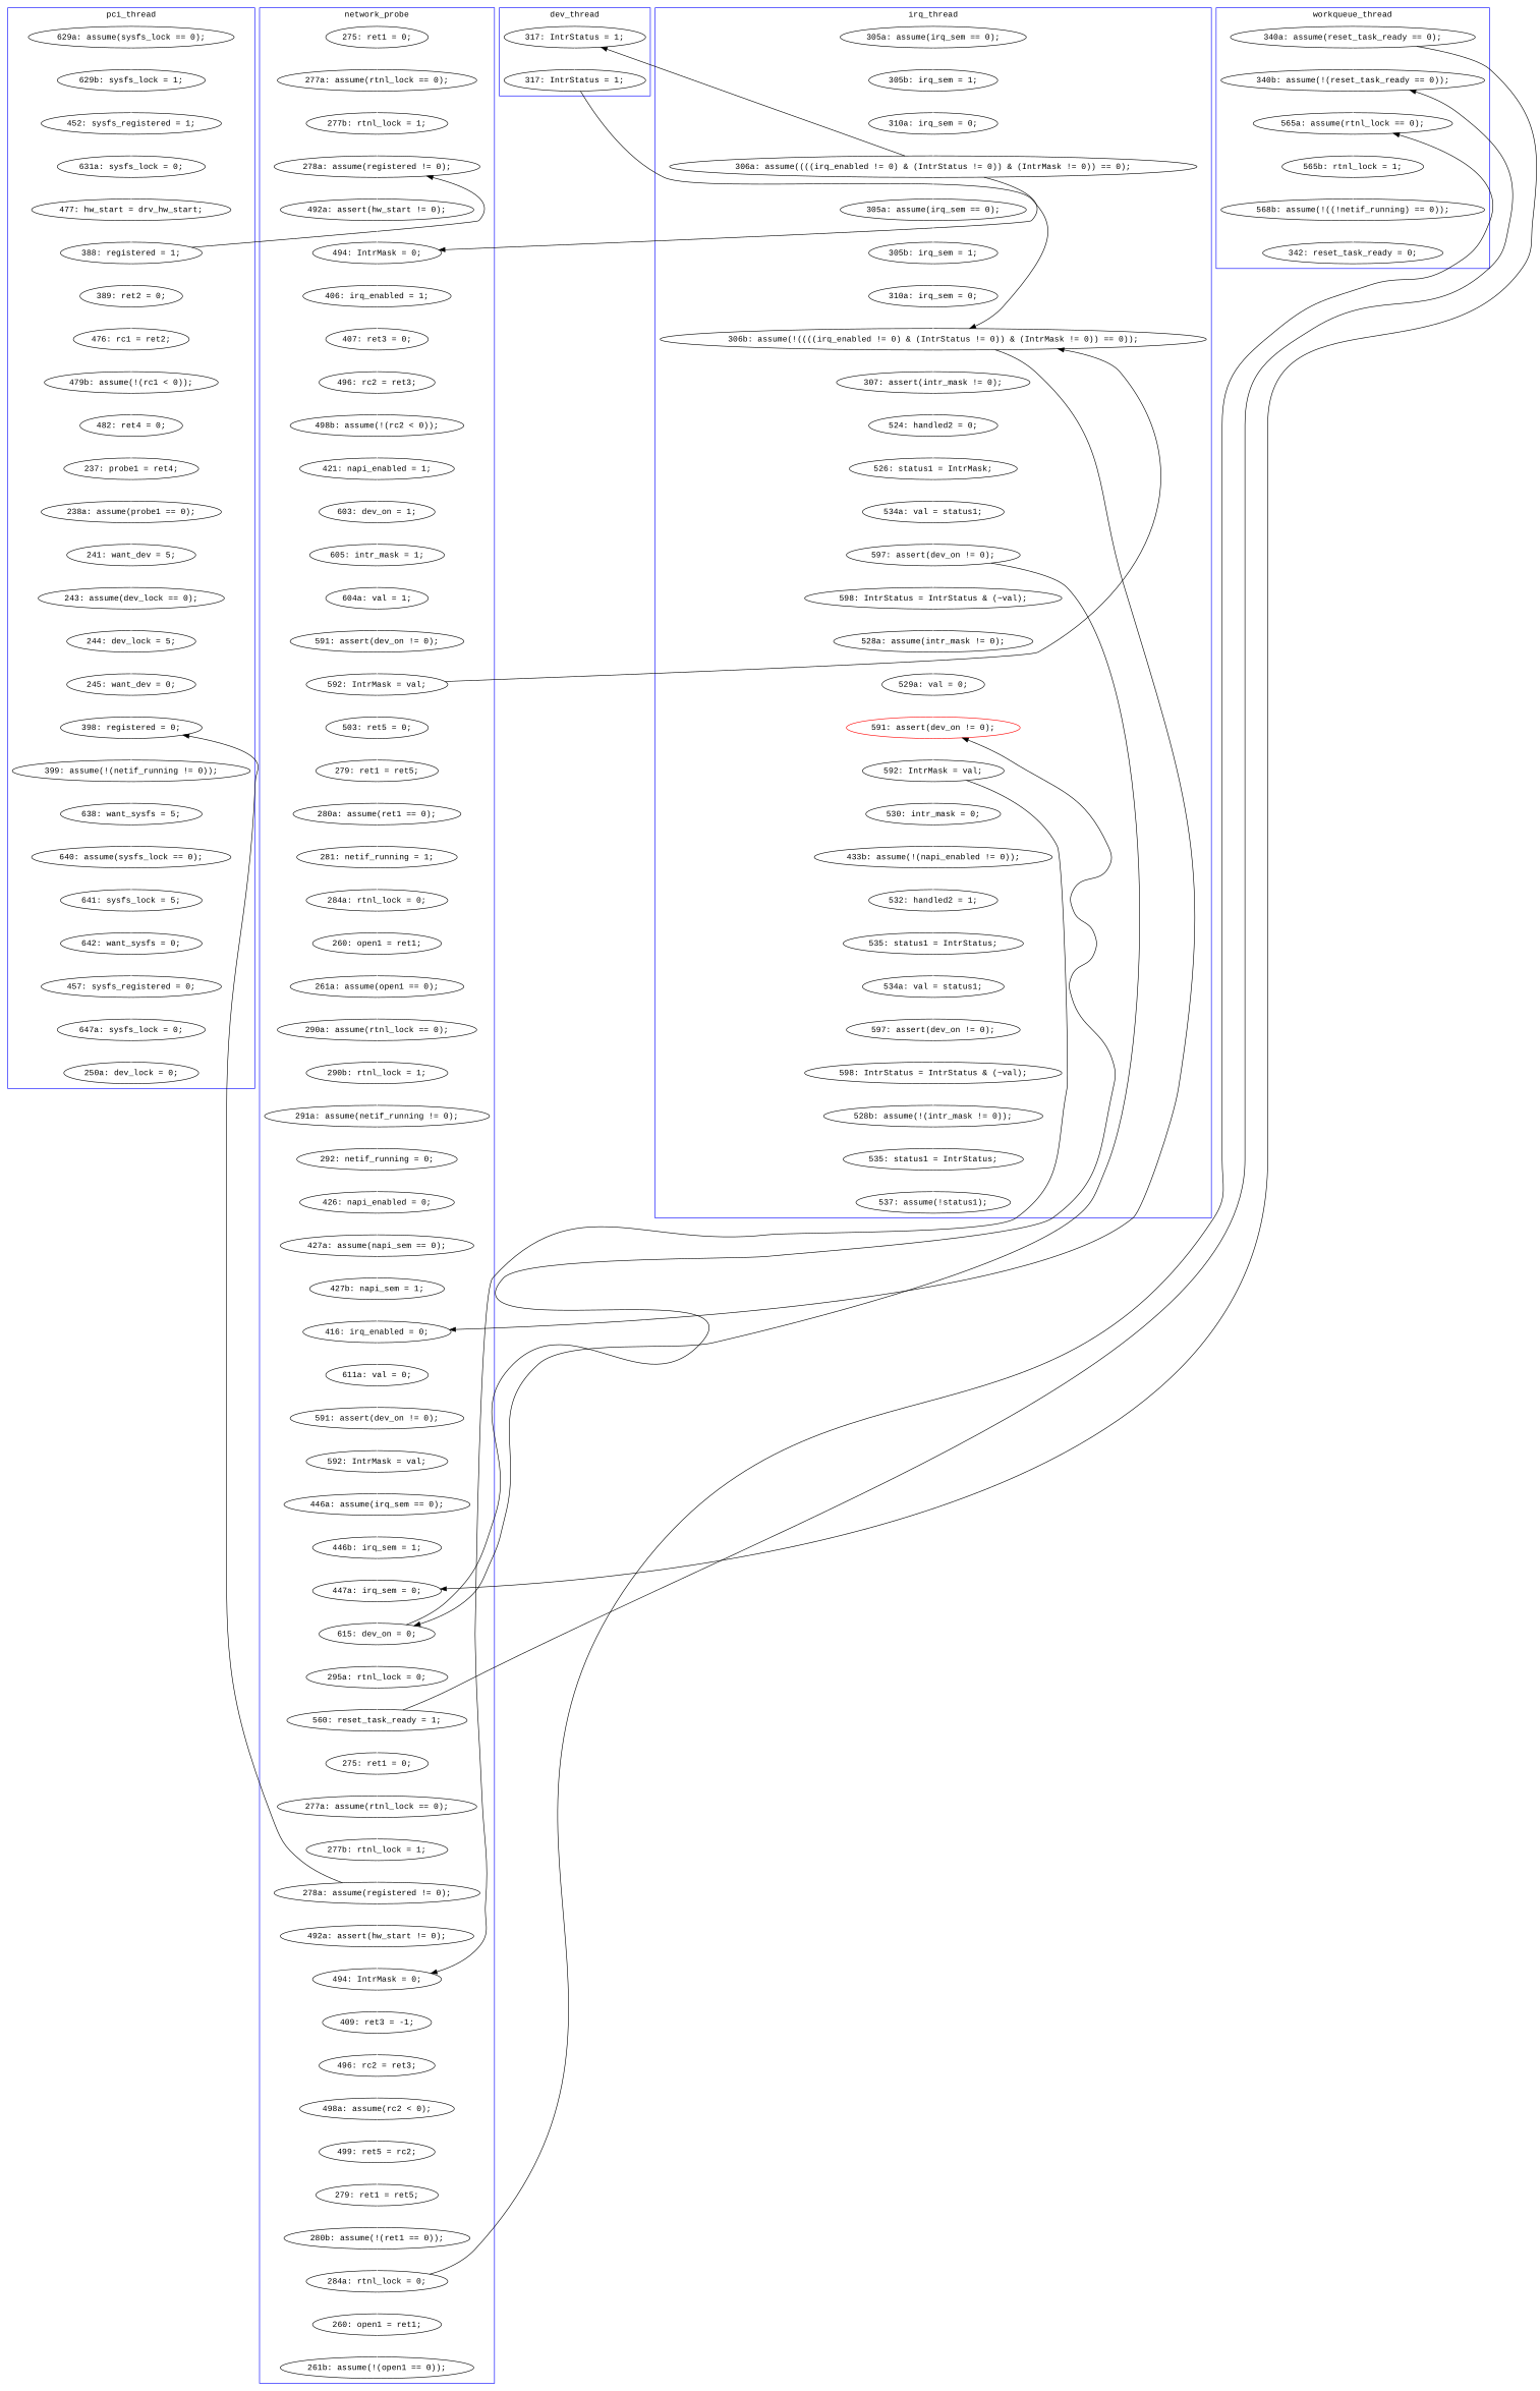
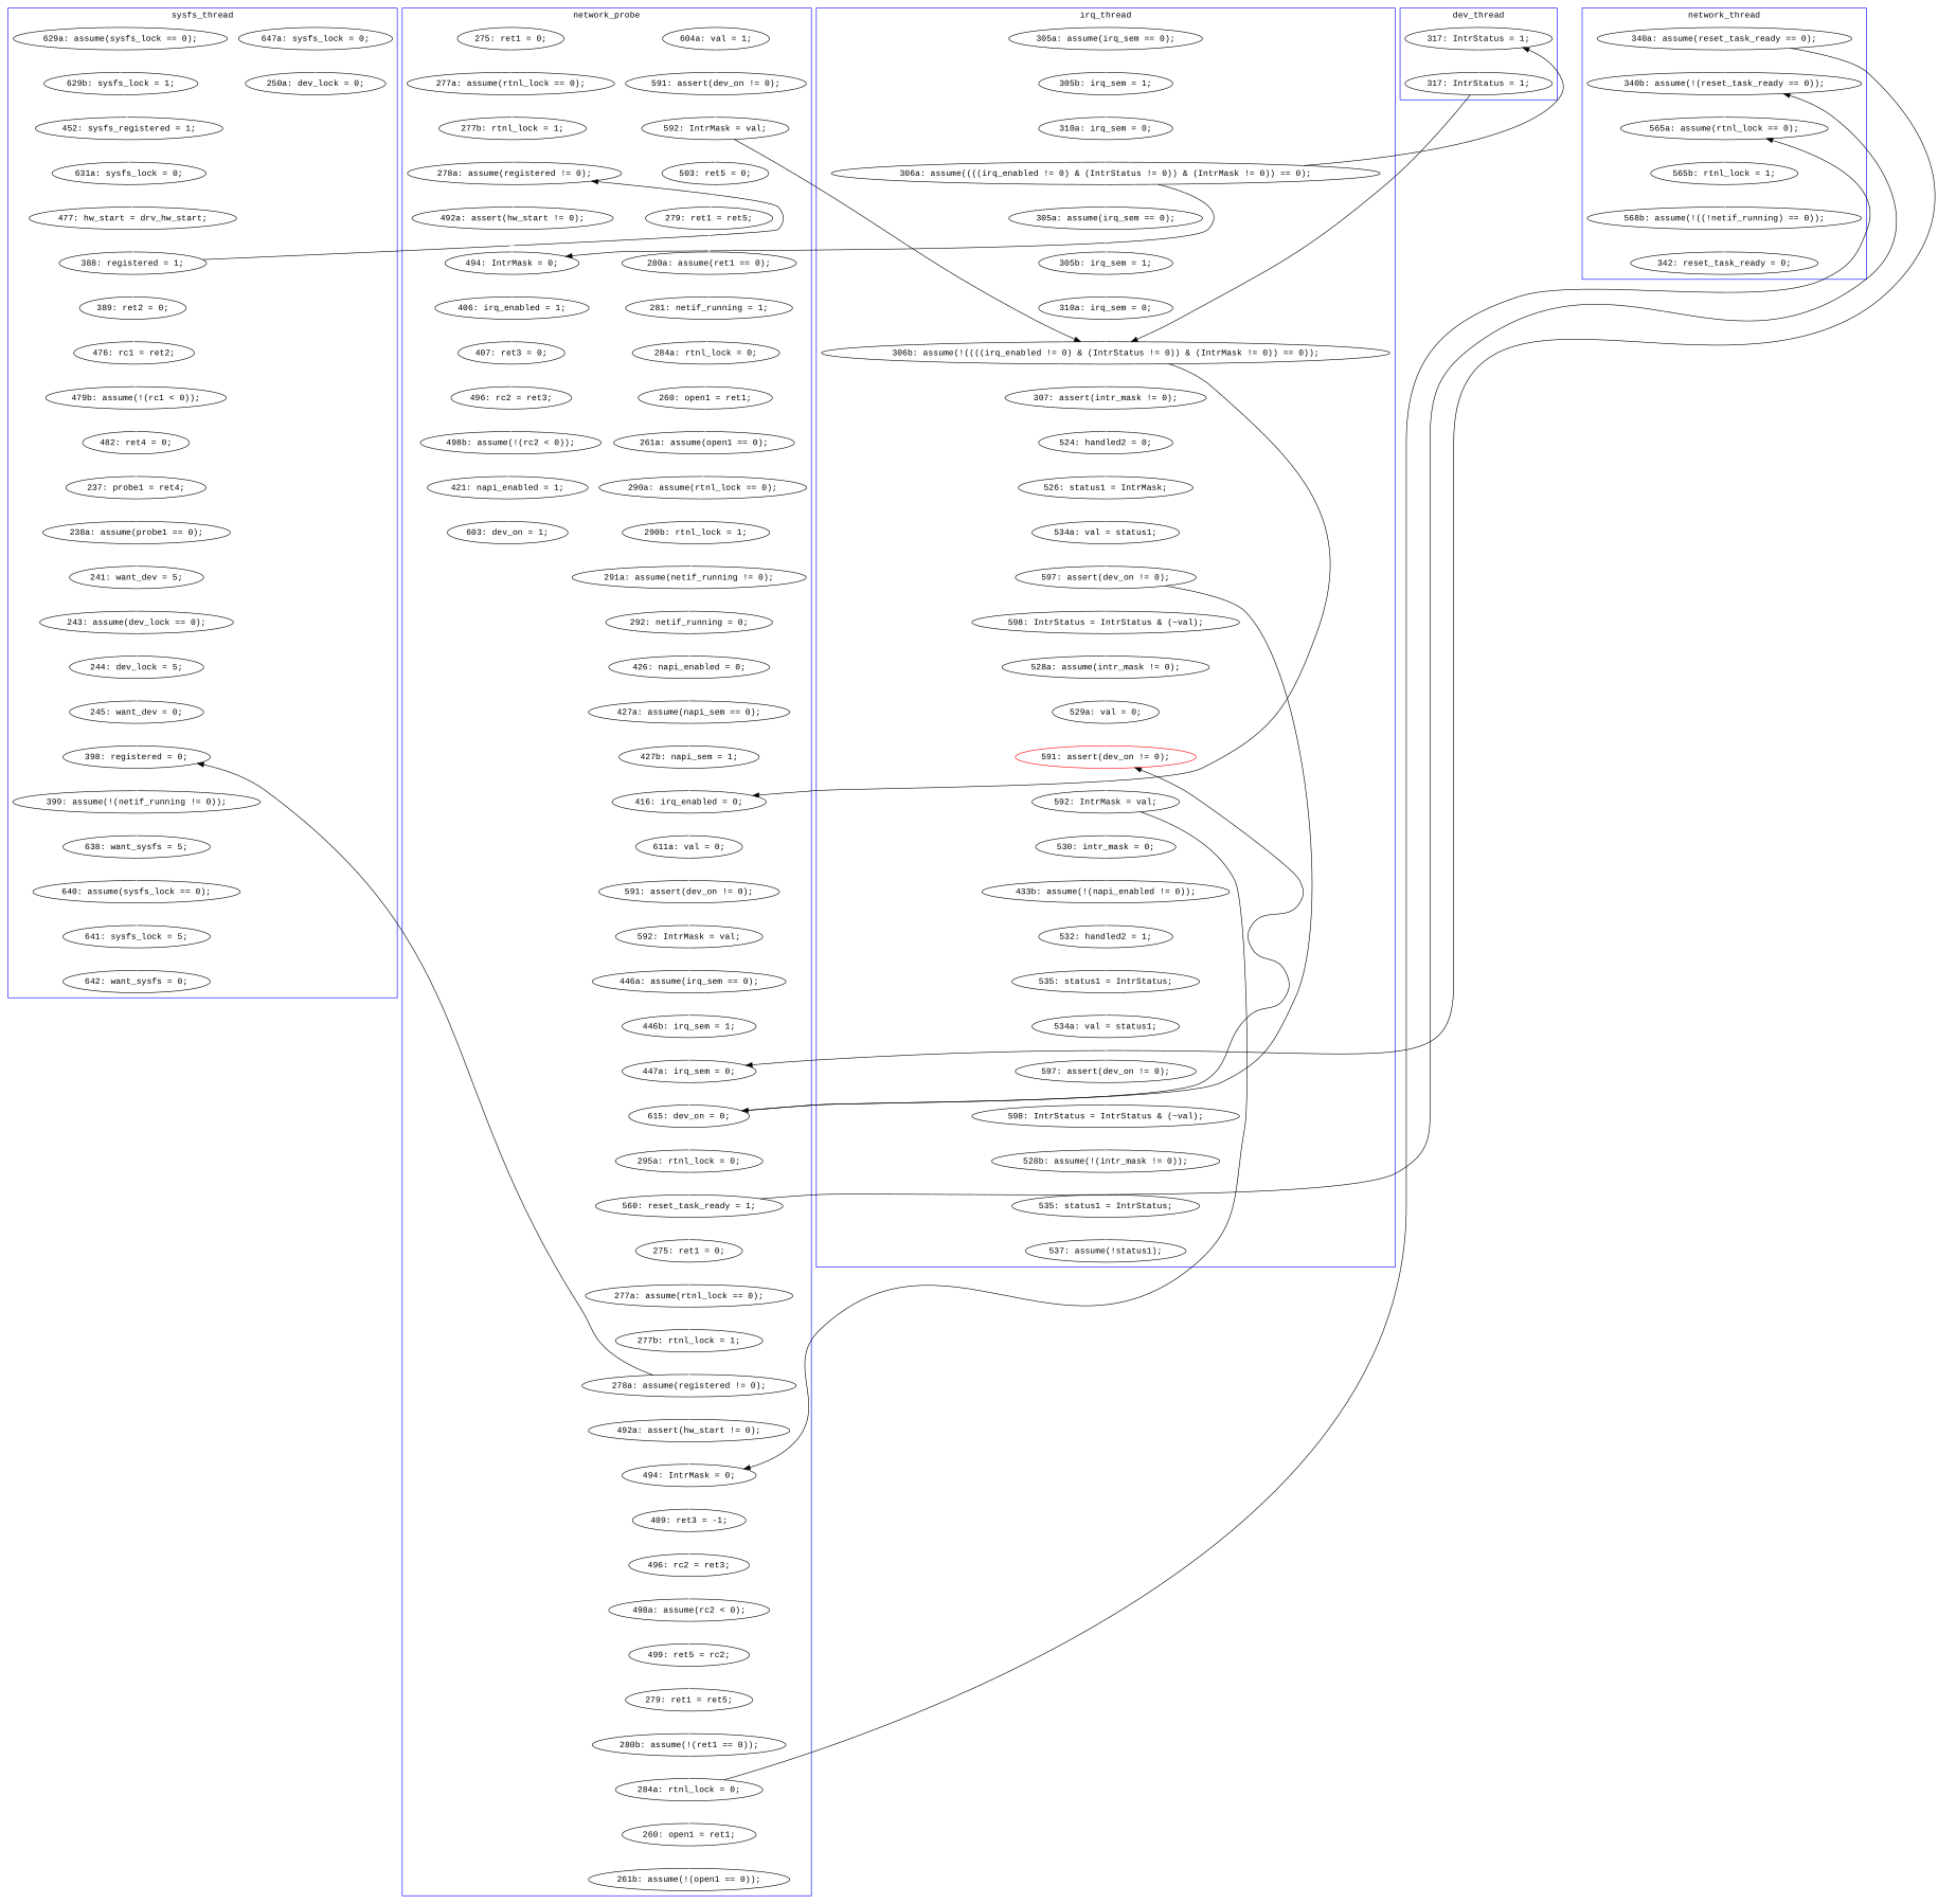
  digraph {
    fontname="Liberation Mono"
    node [fontname="Liberation Mono"]
    edge [color=white fontname="Liberation Mono" style=solid]
    n1 [label="565b: rtnl_lock = 1;"]
    n2 [label="568b: assume(!((!netif_running) == 0));"]
    n3 [label="340a: assume(reset_task_ready == 0);"]
    n4 [label="340b: assume(!(reset_task_ready == 0));"]
    n5 [label="565a: assume(rtnl_lock == 0);"]
    n6 [label="342: reset_task_ready = 0;"]
    n7 [label="317: IntrStatus = 1;"]
    n8 [label="317: IntrStatus = 1;"]
    n9 [label="241: want_dev = 5;"]
    n10 [label="243: assume(dev_lock == 0);"]
    n11 [label="647a: sysfs_lock = 0;"]
    n12 [label="250a: dev_lock = 0;"]
    n13 [label="482: ret4 = 0;"]
    n14 [label="237: probe1 = ret4;"]
    n15 [label="641: sysfs_lock = 5;"]
    n16 [label="642: want_sysfs = 0;"]
    n17 [label="244: dev_lock = 5;"]
    n18 [label="245: want_dev = 0;"]
    n19 [label="399: assume(!(netif_running != 0));"]
    n20 [label="638: want_sysfs = 5;"]
    n21 [label="398: registered = 0;"]
-   n22 [label="457: sysfs_registered = 0;"]
    n23 [label="238a: assume(probe1 == 0);"]
    n24 [label="388: registered = 1;"]
    n25 [label="640: assume(sysfs_lock == 0);"]
    n26 [label="389: ret2 = 0;"]
    n27 [label="629a: assume(sysfs_lock == 0);"]
    n28 [label="629b: sysfs_lock = 1;"]
    n29 [label="477: hw_start = drv_hw_start;"]
    n30 [label="479b: assume(!(rc1 < 0));"]
    n31 [label="631a: sysfs_lock = 0;"]
    n32 [label="452: sysfs_registered = 1;"]
    n33 [label="476: rc1 = ret2;"]
    n34 [label="528b: assume(!(intr_mask != 0));"]
    n35 [label="535: status1 = IntrStatus;"]
    n36 [label="530: intr_mask = 0;"]
    n37 [label="433b: assume(!(napi_enabled != 0));"]
    n38 [label="592: IntrMask = val;"]
    n39 [label="310a: irq_sem = 0;"]
    n40 [label="306a: assume((((irq_enabled != 0) & (IntrStatus != 0)) & (IntrMask != 0)) == 0);"]
    n41 [label="305a: assume(irq_sem == 0);"]
    n42 [label="305b: irq_sem = 1;"]
    n43 [label="306b: assume(!((((irq_enabled != 0) & (IntrStatus != 0)) & (IntrMask != 0)) == 0));"]
    n44 [label="310a: irq_sem = 0;"]
    n45 [label="598: IntrStatus = IntrStatus & (~val);"]
    n46 [label="528a: assume(intr_mask != 0);"]
    n47 [label="307: assert(intr_mask != 0);"]
    n48 [label="524: handled2 = 0;"]
    n49 [label="305a: assume(irq_sem == 0);"]
    n50 [label="305b: irq_sem = 1;"]
    n51 [label="598: IntrStatus = IntrStatus & (~val);"]
    n52 [label="597: assert(dev_on != 0);"]
    n53 [label="534a: val = status1;"]
    n54 [label="526: status1 = IntrMask;"]
    n55 [label="532: handled2 = 1;"]
    n56 [label="535: status1 = IntrStatus;"]
    n57 [color=red label="591: assert(dev_on != 0);"]
    n58 [label="529a: val = 0;"]
    n59 [label="534a: val = status1;"]
    n60 [label="537: assume(!status1);"]
    n61 [label="597: assert(dev_on != 0);"]
    n62 [label="427b: napi_sem = 1;"]
    n63 [label="416: irq_enabled = 0;"]
    n64 [label="277a: assume(rtnl_lock == 0);"]
    n65 [label="277b: rtnl_lock = 1;"]
    n66 [label="292: netif_running = 0;"]
    n67 [label="426: napi_enabled = 0;"]
    n68 [label="494: IntrMask = 0;"]
    n69 [label="498a: assume(rc2 < 0);"]
    n70 [label="499: ret5 = rc2;"]
    n71 [label="277a: assume(rtnl_lock == 0);"]
    n72 [label="277b: rtnl_lock = 1;"]
    n73 [label="427a: assume(napi_sem == 0);"]
    n74 [label="492a: assert(hw_start != 0);"]
    n75 [label="494: IntrMask = 0;"]
    n76 [label="290b: rtnl_lock = 1;"]
    n77 [label="291a: assume(netif_running != 0);"]
    n78 [label="278a: assume(registered != 0);"]
    n79 [label="492a: assert(hw_start != 0);"]
    n80 [label="604a: val = 1;"]
    n81 [label="591: assert(dev_on != 0);"]
    n82 [label="611a: val = 0;"]
    n83 [label="591: assert(dev_on != 0);"]
-   n84 [label="605: intr_mask = 1;"]
    n85 [label="496: rc2 = ret3;"]
    n86 [label="278a: assume(registered != 0);"]
    n87 [label="496: rc2 = ret3;"]
    n88 [label="498b: assume(!(rc2 < 0));"]
    n89 [label="290a: assume(rtnl_lock == 0);"]
    n90 [label="280b: assume(!(ret1 == 0));"]
    n91 [label="284a: rtnl_lock = 0;"]
    n92 [label="261a: assume(open1 == 0);"]
    n93 [label="260: open1 = ret1;"]
    n94 [label="592: IntrMask = val;"]
    n95 [label="275: ret1 = 0;"]
    n96 [label="503: ret5 = 0;"]
    n97 [label="615: dev_on = 0;"]
    n98 [label="409: ret3 = -1;"]
    n99 [label="279: ret1 = ret5;"]
    n100 [label="280a: assume(ret1 == 0);"]
    n101 [label="281: netif_running = 1;"]
    n102 [label="284a: rtnl_lock = 0;"]
    n103 [label="406: irq_enabled = 1;"]
    n104 [label="560: reset_task_ready = 1;"]
    n105 [label="279: ret1 = ret5;"]
    n106 [label="407: ret3 = 0;"]
    n107 [label="295a: rtnl_lock = 0;"]
    n108 [label="446a: assume(irq_sem == 0);"]
    n109 [label="446b: irq_sem = 1;"]
    n110 [label="421: napi_enabled = 1;"]
    n111 [label="603: dev_on = 1;"]
    n112 [label="592: IntrMask = val;"]
    n113 [label="260: open1 = ret1;"]
    n114 [label="275: ret1 = 0;"]
    n115 [label="447a: irq_sem = 0;"]
    n116 [label="261b: assume(!(open1 == 0));"]
    subgraph cluster_1 {
      color=blue
-     label=workqueue_thread
+     label=network_thread
      n1
      n2
      n3
      n4
      n5
      n6
    }
    subgraph cluster_2 {
      color=blue
      label=dev_thread
      n7
      n8
    }
    subgraph cluster_3 {
      color=blue
-     label=pci_thread
+     label=sysfs_thread
      n9
      n10
      n11
      n12
      n13
      n14
      n15
      n16
      n17
      n18
      n19
      n20
      n21
-     n22
      n23
      n24
      n25
      n26
      n27
      n28
      n29
      n30
      n31
      n32
      n33
    }
    subgraph cluster_4 {
      color=blue
      label=irq_thread
      n34
      n35
      n36
      n37
      n38
      n39
      n40
      n41
      n42
      n43
      n44
      n45
      n46
      n47
      n48
      n49
      n50
      n51
      n52
      n53
      n54
      n55
      n56
      n57
      n58
      n59
      n60
      n61
    }
    subgraph cluster_5 {
      color=blue
      label=network_probe
      n62
      n63
      n64
      n65
      n66
      n67
      n68
      n69
      n70
      n71
      n72
      n73
      n74
      n75
      n76
      n77
      n78
      n79
      n80
      n81
      n82
      n83
-     n84
      n85
      n86
      n87
      n88
      n89
      n90
      n91
      n92
      n93
      n94
      n95
      n96
      n97
      n98
      n99
      n100
      n101
      n102
      n103
      n104
      n105
      n106
      n107
      n108
      n109
      n110
      n111
      n112
      n113
      n114
      n115
      n116
    }
    n1 -> n2
    n2 -> n6
    n3 -> n4
    n3 -> n115 [color=black constraint=false]
    n4 -> n5
    n5 -> n1
    n7 -> n43 [color=black constraint=false]
    n8 -> n7
    n9 -> n10
    n10 -> n17
    n11 -> n12
    n13 -> n14
    n14 -> n23
    n15 -> n16
-   n16 -> n22
    n17 -> n18
    n18 -> n21
    n19 -> n20
    n20 -> n25
    n21 -> n19
-   n22 -> n11
    n23 -> n9
    n24 -> n26
    n24 -> n86 [color=black constraint=false]
    n25 -> n15
    n26 -> n33
    n27 -> n28
    n28 -> n32
    n29 -> n24
    n30 -> n13
    n31 -> n29
    n32 -> n31
    n33 -> n30
    n34 -> n35
    n35 -> n60
    n36 -> n37
    n37 -> n55
    n38 -> n36
    n38 -> n68 [color=black constraint=false]
    n39 -> n40
    n40 -> n8 [color=black constraint=false]
    n40 -> n49
    n40 -> n75 [color=black constraint=false]
    n41 -> n42
    n42 -> n39
    n43 -> n47
    n43 -> n63 [color=black constraint=false]
    n44 -> n43
    n45 -> n46
    n46 -> n58
    n47 -> n48
    n48 -> n54
    n49 -> n50
    n50 -> n44
    n51 -> n34
    n52 -> n45
    n52 -> n97 [color=black constraint=false]
    n53 -> n52
    n54 -> n53
    n55 -> n56
    n56 -> n59
    n57 -> n38
    n58 -> n57
    n59 -> n61
    n61 -> n51
    n62 -> n63
    n63 -> n82
    n64 -> n65
    n65 -> n86
    n66 -> n67
    n67 -> n73
    n68 -> n98
    n69 -> n70
    n70 -> n105
    n71 -> n72
    n72 -> n78
    n73 -> n62
    n74 -> n75
    n75 -> n103
    n76 -> n77
    n77 -> n66
    n78 -> n21 [color=black constraint=false]
    n78 -> n79
    n79 -> n68
    n80 -> n81
    n81 -> n94
    n82 -> n83
    n83 -> n112
-   n84 -> n80
    n85 -> n69
    n86 -> n74
    n87 -> n88
    n88 -> n110
    n89 -> n76
    n90 -> n91
    n91 -> n5 [color=black constraint=false]
    n91 -> n113
    n92 -> n89
    n93 -> n92
    n94 -> n43 [color=black constraint=false]
    n94 -> n96
    n95 -> n71
    n96 -> n99
    n97 -> n57 [color=black constraint=false]
    n97 -> n107
    n98 -> n85
    n99 -> n100
    n100 -> n101
    n101 -> n102
    n102 -> n93
    n103 -> n106
    n104 -> n4 [color=black constraint=false]
    n104 -> n95
    n105 -> n90
    n106 -> n87
    n107 -> n104
    n108 -> n109
    n109 -> n115
    n110 -> n111
-   n111 -> n84
    n112 -> n108
    n113 -> n116
    n114 -> n64
    n115 -> n97
  }
